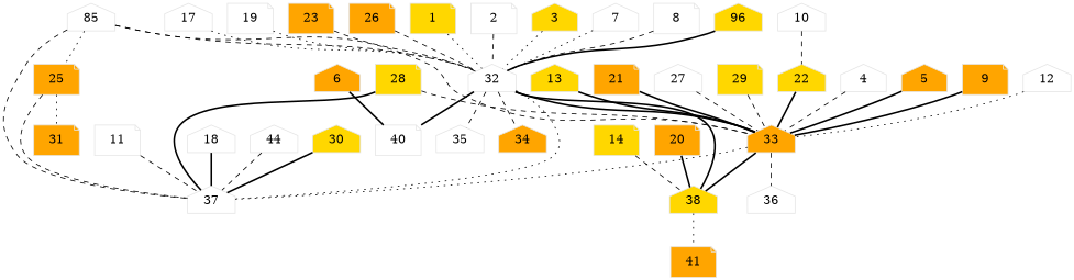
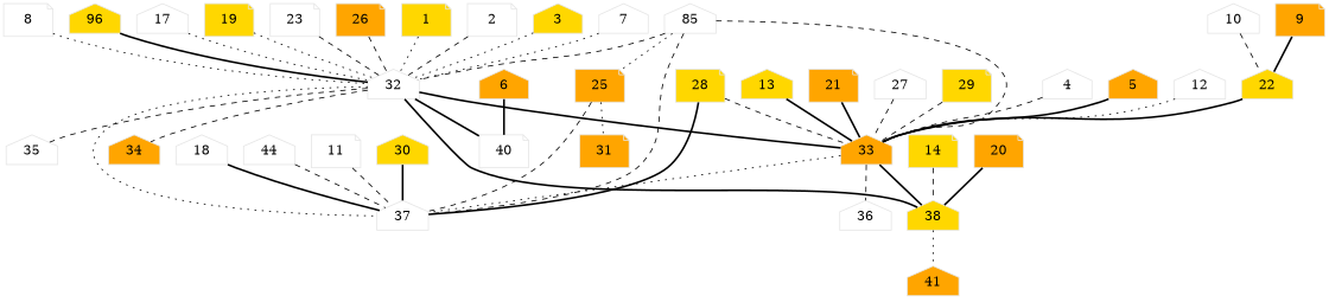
  graph {
    node [color=gray90 fillcolor=white shape=house style=filled]
    edge [style=dashed weight=1.0]
    1 [fillcolor=gold shape=note]
    32
    33 [fillcolor=orange]
    40 [shape=note]
    37
    38 [fillcolor=gold]
    34 [fillcolor=orange]
    35
    2 [shape=note]
    3 [fillcolor=gold]
    4
    36
    5 [fillcolor=orange]
    6 [fillcolor=orange]
    7
    8 [shape=note]
    9 [fillcolor=orange shape=note]
    22 [fillcolor=gold]
    10
    11 [shape=note]
    12
    13 [fillcolor=gold]
    14 [fillcolor=gold shape=note]
-   41 [fillcolor=orange shape=note]
+   41 [fillcolor=orange]
    n25 [label=85]
    25 [fillcolor=orange shape=note]
    31 [fillcolor=orange shape=note]
    n28 [fillcolor=gold label=96]
    17
    18
-   19 [shape=note]
+   19 [fillcolor=gold shape=note]
    20 [fillcolor=orange shape=note]
    21 [fillcolor=orange shape=note]
-   23 [fillcolor=orange shape=note]
+   23 [shape=note]
    n35 [label=44]
    26 [fillcolor=orange shape=note]
    27
    28 [fillcolor=gold shape=note]
    29 [fillcolor=gold shape=note]
    30 [fillcolor=gold]
    1 -- 32 [style=dotted]
    32 -- 33 [style=bold weight=2.0]
    32 -- 40 [style=bold weight=2.0]
    32 -- 37 [style=dotted]
    32 -- 38 [style=bold]
    32 -- 34
    32 -- 35 [weight=2.0]
    33 -- 37 [style=dotted]
    33 -- 38 [style=bold]
    33 -- 36
    38 -- 41 [style=dotted]
    2 -- 32
    3 -- 32 [style=dotted]
    4 -- 33
    5 -- 33 [style=bold]
    6 -- 40 [style=bold]
    7 -- 32 [style=dotted]
-   8 -- 32
-   9 -- 33 [style=bold]
+   8 -- 32 [style=dotted]
+   9 -- 22 [style=bold]
    22 -- 33 [style=bold]
    10 -- 22
    11 -- 37
    12 -- 33 [style=dotted]
    13 -- 33 [style=bold]
    14 -- 38
    n25 -- 32
    n25 -- 33
    n25 -- 37
    n25 -- 25 [style=dotted]
    25 -- 37
    25 -- 31 [style=dotted]
    n28 -- 32 [style=bold]
    17 -- 32 [style=dotted]
    18 -- 37 [style=bold]
    19 -- 32 [style=dotted]
    20 -- 38 [style=bold]
    21 -- 33 [style=bold]
    23 -- 32
    n35 -- 37
    26 -- 32
    27 -- 33
    28 -- 33
    28 -- 37 [style=bold]
    29 -- 33
    30 -- 37 [style=bold]
  }
